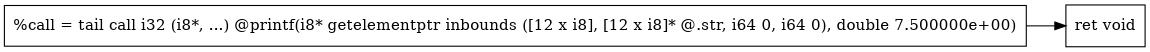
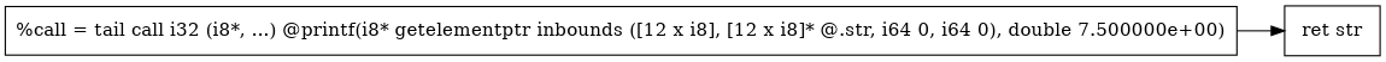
  digraph {
    rankdir=LR
    node [shape=record]
    n1 [label="  %call = tail call i32 (i8*, ...) @printf(i8* getelementptr inbounds ([12 x i8], [12 x i8]* @.str, i64 0, i64 0), double 7.500000e+00)"]
-   n2 [label="  ret void"]
+   n2 [label="ret str"]
    n1 -> n2
  }
